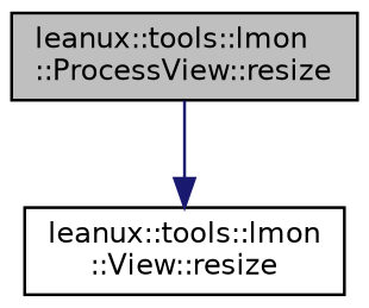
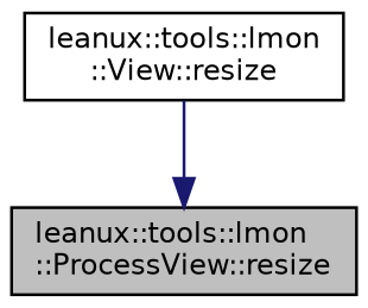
  digraph {
    rankdir=TB
    node [color=black fontname=Helvetica fontsize=10 shape=record]
    n1 [fillcolor=grey75 fontcolor=black height=0.2 label="leanux::tools::lmon\l::ProcessView::resize" style=filled width=0.4]
    n2 [height=0.2 label="leanux::tools::lmon\l::View::resize" width=0.4]
-   n1 -> n2 [color=midnightblue fontname=Helvetica fontsize=10 labelfontname=Helvetica labelfontsize=10 style=solid]
+   n2 -> n1 [color=midnightblue fontname=Helvetica fontsize=10 labelfontname=Helvetica labelfontsize=10 style=solid]
  }
